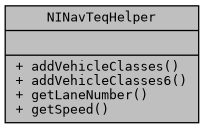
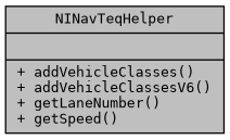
  digraph {
    fontname="DejaVu Sans Mono"
-   n1 [color=black fillcolor=grey75 fontcolor=black fontname="DejaVu Sans Mono" fontsize=10 height=0.2 label="{NINavTeqHelper\n||+ addVehicleClasses()\l+ addVehicleClasses6()\l+ getLaneNumber()\l+ getSpeed()\l}" shape=record style=filled width=0.4]
+   n1 [color=black fillcolor=grey75 fontcolor=black fontname="DejaVu Sans Mono" fontsize=10 height=0.2 label="{NINavTeqHelper\n||+ addVehicleClasses()\l+ addVehicleClassesV6()\l+ getLaneNumber()\l+ getSpeed()\l}" shape=record style=filled width=0.4]
  }
